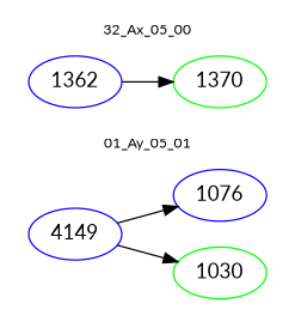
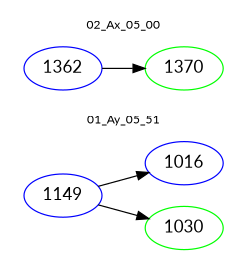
  digraph {
    fontname=Lato
    rankdir=LR
    node [color=blue fontname=Lato]
    edge [color=black fontname=Lato]
-   n1 [label=4149]
+   n1 [label=1149]
    n2 [color=green label=1030]
-   n3 [label=1076]
+   n3 [label=1016]
    n4 [label=1362]
    n5 [color=green label=1370]
    subgraph cluster_1 {
      color=white
      fontsize=10
-     label="01_Ay_05_01"
+     label="01_Ay_05_51"
      n1
      n2
      n3
    }
    subgraph cluster_2 {
      color=white
      fontsize=10
-     label="32_Ax_05_00"
+     label="02_Ax_05_00"
      n4
      n5
    }
    n1 -> n2
    n1 -> n3
    n4 -> n5
  }
